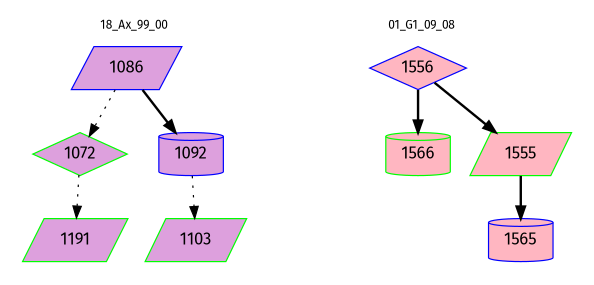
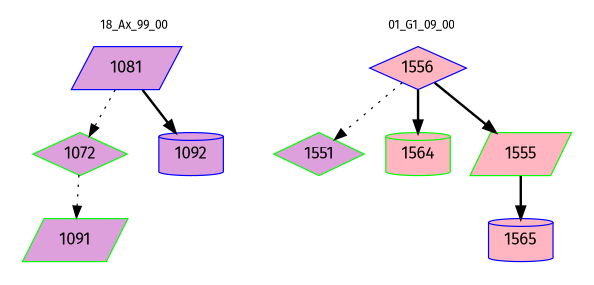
  digraph {
    fontname="Fira Sans"
    node [color=green fillcolor=plum fontname="Fira Sans" shape=parallelogram style=filled]
    edge [color=black fontname="Fira Sans" style=dotted]
-   n1 [color=blue label=1086]
+   n1 [color=blue label=1081]
    n2 [label=1072 shape=diamond]
-   n3 [label=1191]
+   n3 [label=1091]
    n4 [color=blue label=1092 shape=cylinder]
-   n5 [label=1103]
    n6 [color=blue fillcolor=lightpink label=1556 shape=diamond]
-   n8 [fillcolor=lightpink label=1566 shape=cylinder]
+   n7 [label=1551 shape=diamond]
+   n8 [fillcolor=lightpink label=1564 shape=cylinder]
    n9 [fillcolor=lightpink label=1555]
    n10 [color=blue fillcolor=lightpink label=1565 shape=cylinder]
    subgraph cluster_1 {
      color=white
      fontsize=10
      label="18_Ax_99_00"
      n1
      n2
      n3
      n4
-     n5
    }
    subgraph cluster_2 {
      color=white
      fontsize=10
-     label="01_G1_09_08"
+     label="01_G1_09_00"
      n6
+     n7
      n8
      n9
      n10
    }
    n1 -> n2
    n1 -> n4 [style=bold]
    n2 -> n3
-   n4 -> n5
+   n6 -> n7
    n6 -> n8 [style=bold]
    n6 -> n9 [style=bold]
    n9 -> n10 [style=bold]
  }
